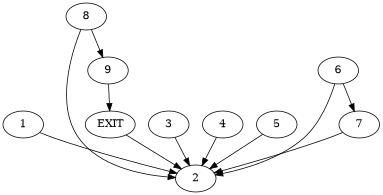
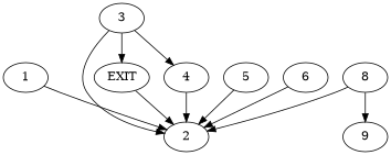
  digraph {
    1
    2
    n3 [label=EXIT]
    3
    4
    5
    6
-   7
    8
    9
    1 -> 2
    n3 -> 2
    3 -> 2
+   3 -> 4
    4 -> 2
    5 -> 2
    6 -> 2
-   6 -> 7
-   7 -> 2
    8 -> 2
    8 -> 9
-   9 -> n3
+   3 -> n3
  }
